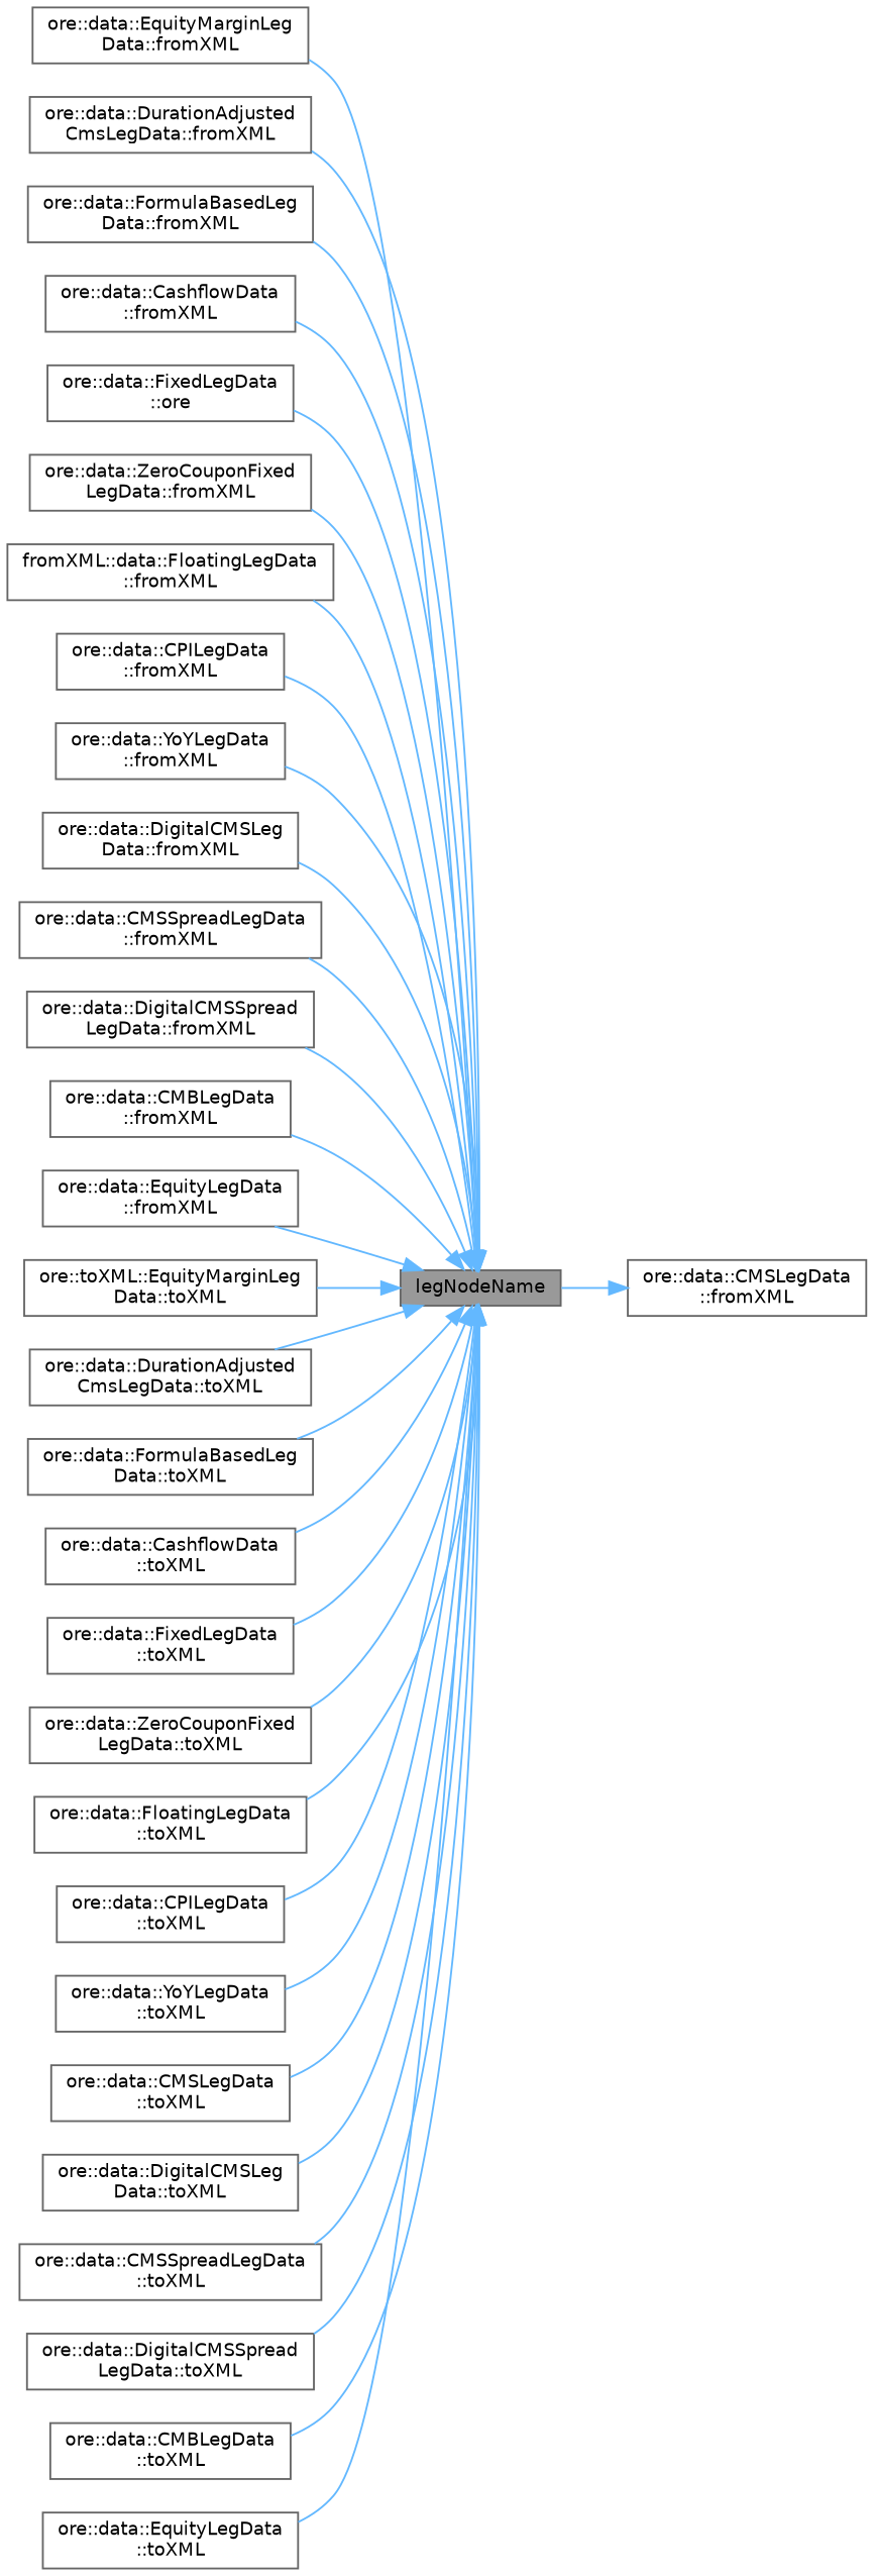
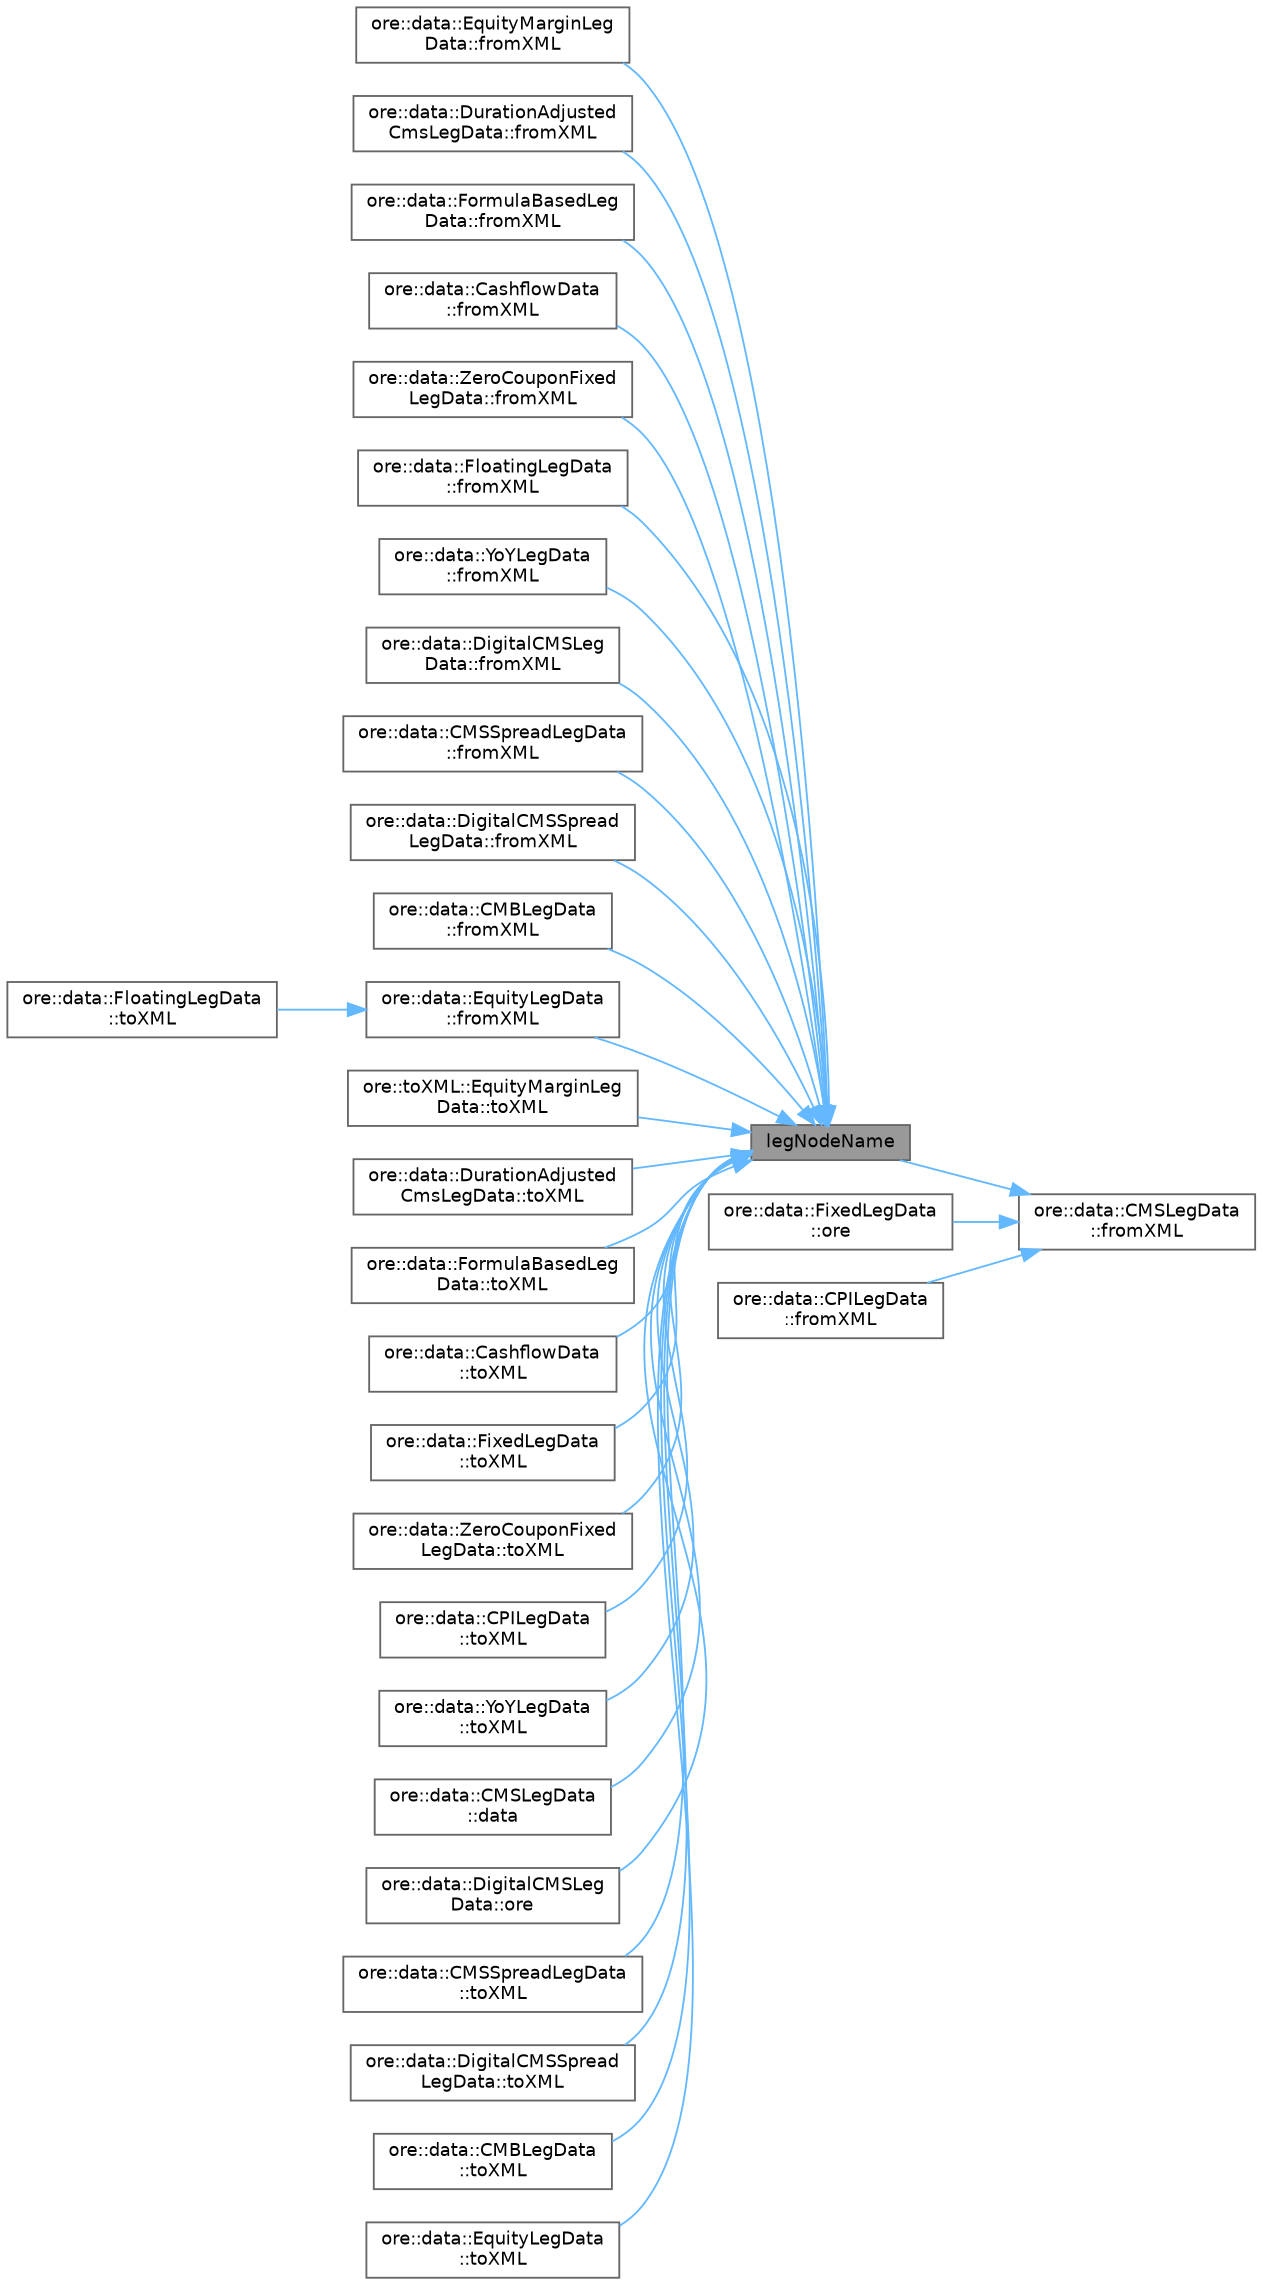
  digraph {
    rankdir=RL
    node [color=grey40 fillcolor=white fontname=Helvetica fontsize=10 shape=box style=filled]
    edge [color=steelblue1 dir=back fontname=Helvetica fontsize=10 labelfontname=Helvetica labelfontsize=10 style=solid]
    n1 [color=gray40 fillcolor=grey60 fontcolor=black height=0.2 label=legNodeName width=0.4]
    n2 [height=0.2 label="ore::data::EquityMarginLeg\lData::fromXML" width=0.4]
    n3 [height=0.2 label="ore::data::DurationAdjusted\lCmsLegData::fromXML" width=0.4]
    n4 [height=0.2 label="ore::data::FormulaBasedLeg\lData::fromXML" width=0.4]
    n5 [height=0.2 label="ore::data::CashflowData\l::fromXML" width=0.4]
    n6 [height=0.2 label="ore::data::FixedLegData\l::ore" width=0.4]
    n7 [height=0.2 label="ore::data::ZeroCouponFixed\lLegData::fromXML" width=0.4]
-   n8 [height=0.2 label="fromXML::data::FloatingLegData\l::fromXML" width=0.4]
+   n8 [height=0.2 label="ore::data::FloatingLegData\l::fromXML" width=0.4]
    n9 [height=0.2 label="ore::data::CPILegData\l::fromXML" width=0.4]
    n10 [height=0.2 label="ore::data::YoYLegData\l::fromXML" width=0.4]
    n11 [height=0.2 label="ore::data::DigitalCMSLeg\lData::fromXML" width=0.4]
    n12 [height=0.2 label="ore::data::CMSSpreadLegData\l::fromXML" width=0.4]
    n13 [height=0.2 label="ore::data::DigitalCMSSpread\lLegData::fromXML" width=0.4]
    n14 [height=0.2 label="ore::data::CMBLegData\l::fromXML" width=0.4]
    n15 [height=0.2 label="ore::data::EquityLegData\l::fromXML" width=0.4]
    n16 [height=0.2 label="ore::toXML::EquityMarginLeg\lData::toXML" width=0.4]
    n17 [height=0.2 label="ore::data::DurationAdjusted\lCmsLegData::toXML" width=0.4]
    n18 [height=0.2 label="ore::data::FormulaBasedLeg\lData::toXML" width=0.4]
    n19 [height=0.2 label="ore::data::CashflowData\l::toXML" width=0.4]
    n20 [height=0.2 label="ore::data::FixedLegData\l::toXML" width=0.4]
    n21 [height=0.2 label="ore::data::ZeroCouponFixed\lLegData::toXML" width=0.4]
    n22 [height=0.2 label="ore::data::FloatingLegData\l::toXML" width=0.4]
    n23 [height=0.2 label="ore::data::CPILegData\l::toXML" width=0.4]
    n24 [height=0.2 label="ore::data::YoYLegData\l::toXML" width=0.4]
-   n25 [height=0.2 label="ore::data::CMSLegData\l::toXML" width=0.4]
-   n26 [height=0.2 label="ore::data::DigitalCMSLeg\lData::toXML" width=0.4]
+   n25 [height=0.2 label="ore::data::CMSLegData\l::data" width=0.4]
+   n26 [height=0.2 label="ore::data::DigitalCMSLeg\lData::ore" width=0.4]
    n27 [height=0.2 label="ore::data::CMSSpreadLegData\l::toXML" width=0.4]
    n28 [height=0.2 label="ore::data::DigitalCMSSpread\lLegData::toXML" width=0.4]
    n29 [height=0.2 label="ore::data::CMBLegData\l::toXML" width=0.4]
    n30 [height=0.2 label="ore::data::EquityLegData\l::toXML" width=0.4]
    n31 [height=0.2 label="ore::data::CMSLegData\l::fromXML" width=0.4]
    n1 -> n2
    n1 -> n3
    n1 -> n4
    n1 -> n5
-   n1 -> n6
+   n31 -> n6
    n1 -> n7
    n1 -> n8
-   n1 -> n9
+   n31 -> n9
    n1 -> n10
    n1 -> n11
    n1 -> n12
    n1 -> n13
    n1 -> n14
    n1 -> n15
    n1 -> n16
    n1 -> n17
    n1 -> n18
    n1 -> n19
    n1 -> n20
    n1 -> n21
-   n1 -> n22
+   n15 -> n22
    n1 -> n23
    n1 -> n24
    n1 -> n25
    n1 -> n26
    n1 -> n27
    n1 -> n28
    n1 -> n29
    n1 -> n30
    n31 -> n1
  }
